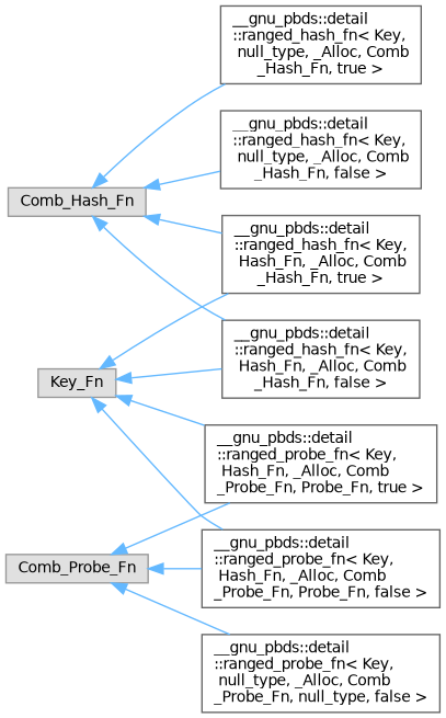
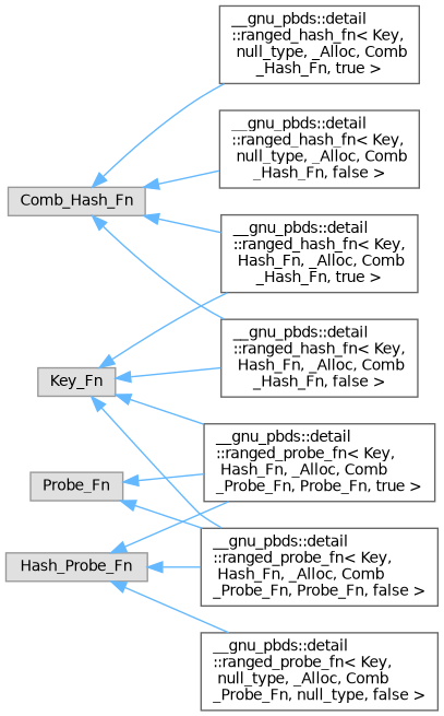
  digraph {
    rankdir=LR
    node [color=grey40 fillcolor=white fontname=Helvetica fontsize=10 shape=box style=filled]
    edge [color=steelblue1 dir=back fontname=Helvetica fontsize=10 labelfontname=Helvetica labelfontsize=10 style=solid]
    n1 [color=grey60 fillcolor="#E0E0E0" height=0.2 label=Comb_Hash_Fn width=0.4]
    n2 [height=0.2 label="__gnu_pbds::detail\l::ranged_hash_fn\< Key,\l Hash_Fn, _Alloc, Comb\l_Hash_Fn, false \>" width=0.4]
    n3 [height=0.2 label="__gnu_pbds::detail\l::ranged_hash_fn\< Key,\l Hash_Fn, _Alloc, Comb\l_Hash_Fn, true \>" width=0.4]
    n4 [height=0.2 label="__gnu_pbds::detail\l::ranged_hash_fn\< Key,\l null_type, _Alloc, Comb\l_Hash_Fn, false \>" width=0.4]
    n5 [height=0.2 label="__gnu_pbds::detail\l::ranged_hash_fn\< Key,\l null_type, _Alloc, Comb\l_Hash_Fn, true \>" width=0.4]
-   n6 [color=grey60 fillcolor="#E0E0E0" height=0.2 label=Comb_Probe_Fn width=0.4]
+   n6 [color=grey60 fillcolor="#E0E0E0" height=0.2 label=Hash_Probe_Fn width=0.4]
    n7 [height=0.2 label="__gnu_pbds::detail\l::ranged_probe_fn\< Key,\l Hash_Fn, _Alloc, Comb\l_Probe_Fn, Probe_Fn, false \>" width=0.4]
    n8 [height=0.2 label="__gnu_pbds::detail\l::ranged_probe_fn\< Key,\l Hash_Fn, _Alloc, Comb\l_Probe_Fn, Probe_Fn, true \>" width=0.4]
    n9 [height=0.2 label="__gnu_pbds::detail\l::ranged_probe_fn\< Key,\l null_type, _Alloc, Comb\l_Probe_Fn, null_type, false \>" width=0.4]
    n10 [color=grey60 fillcolor="#E0E0E0" height=0.2 label=Key_Fn width=0.4]
+   n11 [color=grey60 fillcolor="#E0E0E0" height=0.2 label=Probe_Fn width=0.4]
    n1 -> n2
    n1 -> n3
    n1 -> n4
    n1 -> n5
    n6 -> n7
    n6 -> n8
    n6 -> n9
    n10 -> n2
    n10 -> n3
    n10 -> n7
    n10 -> n8
+   n11 -> n7
+   n11 -> n8
  }
